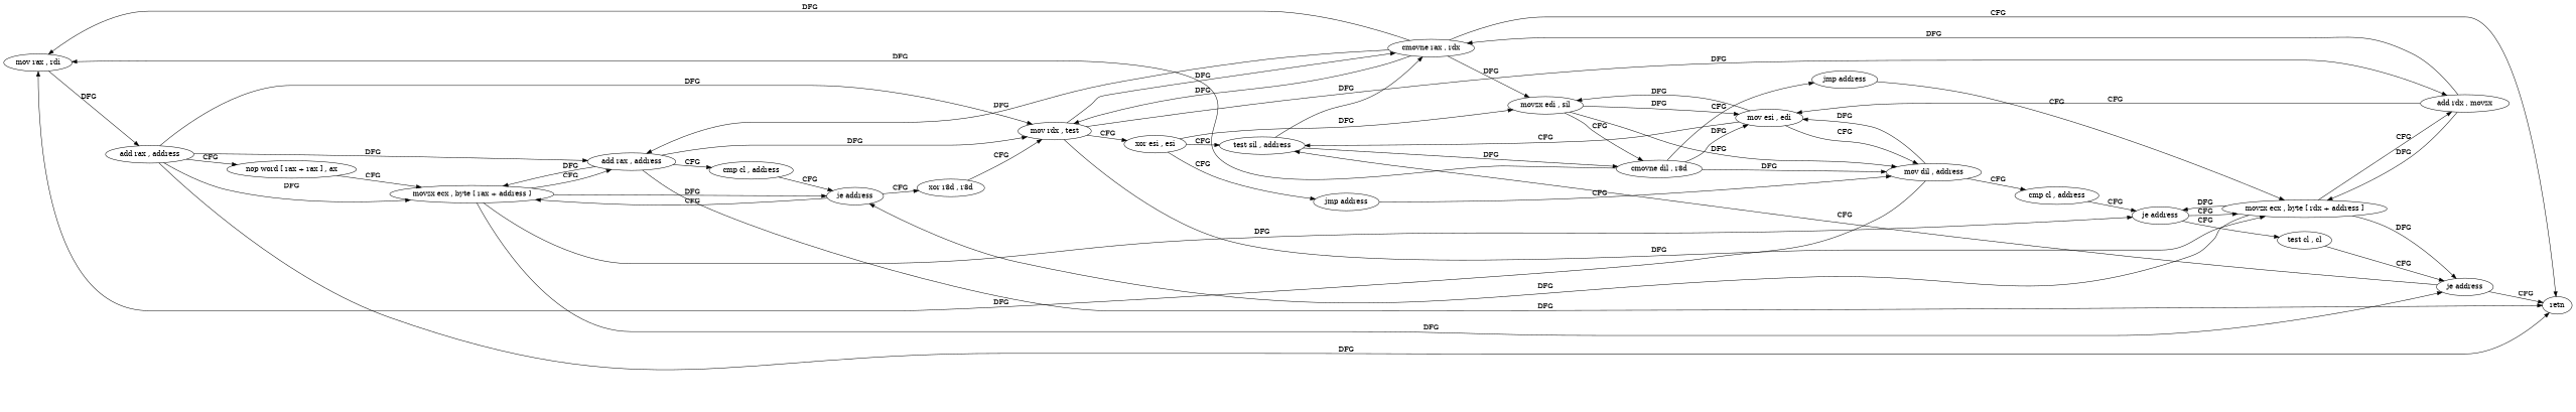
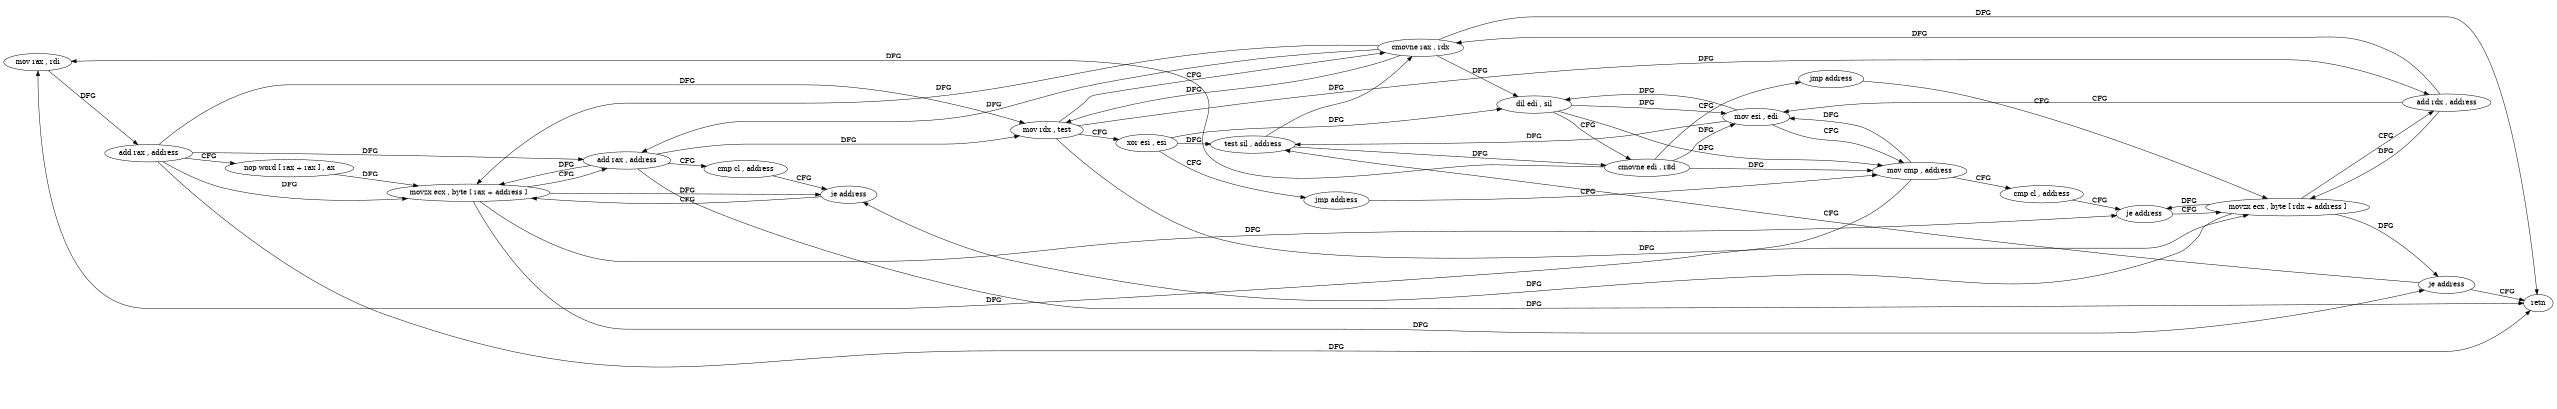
  digraph {
    rankdir=LR
    n1 [label="mov rax , rdi"]
    n2 [label="add rax , address"]
    n3 [label="nop word [ rax + rax ] , ax"]
    n4 [label="movzx ecx , byte [ rax + address ]"]
    n5 [label="add rax , address"]
    n6 [label="mov rdx , test"]
    n7 [label=retn]
    n8 [label="je address"]
    n9 [label="je address"]
    n10 [label="je address"]
    n11 [label="cmp cl , address"]
    n12 [label="xor esi , esi"]
    n13 [label="movzx ecx , byte [ rdx + address ]"]
-   n14 [label="add rdx , movzx"]
+   n14 [label="add rdx , address"]
    n15 [label="cmovne rax , rdx"]
-   n16 [label="xor r8d , r8d"]
-   n17 [label="test cl , cl"]
    n18 [label="test sil , address"]
    n19 [label="jmp address"]
-   n20 [label="movzx edi , sil"]
+   n20 [label="dil edi , sil"]
    n21 [label="mov esi , edi"]
-   n22 [label="mov dil , address"]
-   n23 [label="cmovne dil , r8d"]
+   n22 [label="mov cmp , address"]
+   n23 [label="cmovne edi , r8d"]
    n24 [label="cmp cl , address"]
    n25 [label="jmp address"]
    n1 -> n2 [label=DFG]
    n2 -> n3 [label=CFG]
    n2 -> n4 [label=DFG]
    n2 -> n5 [label=DFG]
    n2 -> n6 [label=DFG]
    n2 -> n7 [label=DFG]
-   n3 -> n4 [label=CFG]
+   n3 -> n4 [label=DFG]
    n4 -> n5 [label=CFG]
    n4 -> n8 [label=DFG]
    n4 -> n9 [label=DFG]
    n4 -> n10 [label=DFG]
    n5 -> n4 [label=DFG]
    n5 -> n6 [label=DFG]
    n5 -> n7 [label=DFG]
    n5 -> n11 [label=CFG]
    n6 -> n12 [label=CFG]
    n6 -> n13 [label=DFG]
    n6 -> n14 [label=DFG]
-   n6 -> n15 [label=DFG]
+   n6 -> n15 [label=CFG]
    n8 -> n4 [label=CFG]
-   n8 -> n16 [label=CFG]
    n9 -> n13 [label=CFG]
-   n9 -> n17 [label=CFG]
    n10 -> n7 [label=CFG]
    n10 -> n18 [label=CFG]
    n11 -> n8 [label=CFG]
-   n12 -> n18 [label=CFG]
+   n12 -> n18 [label=DFG]
    n12 -> n19 [label=CFG]
    n12 -> n20 [label=DFG]
    n13 -> n8 [label=DFG]
    n13 -> n9 [label=DFG]
    n13 -> n10 [label=DFG]
    n13 -> n14 [label=CFG]
    n14 -> n13 [label=DFG]
    n14 -> n15 [label=DFG]
    n14 -> n21 [label=CFG]
-   n15 -> n1 [label=DFG]
+   n15 -> n4 [label=DFG]
    n15 -> n5 [label=DFG]
    n15 -> n6 [label=DFG]
-   n15 -> n7 [label=CFG]
+   n15 -> n7 [label=DFG]
    n15 -> n20 [label=DFG]
-   n16 -> n6 [label=CFG]
-   n17 -> n10 [label=CFG]
    n18 -> n15 [label=DFG]
    n18 -> n23 [label=DFG]
    n19 -> n22 [label=CFG]
    n20 -> n21 [label=DFG]
    n20 -> n22 [label=DFG]
    n20 -> n23 [label=CFG]
-   n21 -> n18 [label=CFG]
+   n21 -> n18 [label=DFG]
    n21 -> n20 [label=DFG]
    n21 -> n22 [label=CFG]
    n22 -> n1 [label=DFG]
    n22 -> n21 [label=DFG]
    n22 -> n24 [label=CFG]
    n23 -> n1 [label=DFG]
    n23 -> n21 [label=DFG]
    n23 -> n22 [label=DFG]
    n23 -> n25 [label=CFG]
    n24 -> n9 [label=CFG]
    n25 -> n13 [label=CFG]
  }
